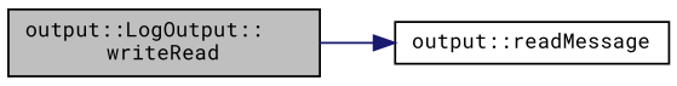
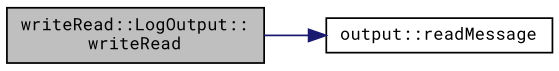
  digraph {
    rankdir=LR
    fontname="Roboto Mono"
    node [color=black fontname="Roboto Mono" fontsize=10 shape=record style=filled]
-   n1 [fillcolor=grey75 fontcolor=black height=0.2 label="output::LogOutput::\lwriteRead" width=0.4]
+   n1 [fillcolor=grey75 fontcolor=black height=0.2 label="writeRead::LogOutput::\lwriteRead" width=0.4]
    n2 [fillcolor=white height=0.2 label="output::readMessage" width=0.4]
    n1 -> n2 [color=midnightblue fontname="Roboto Mono" fontsize=10 labelfontname=Helvetica labelfontsize=10 style=solid]
  }
